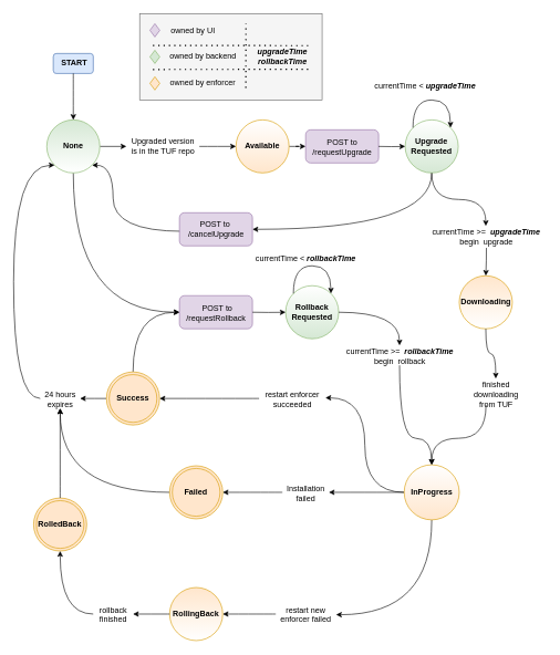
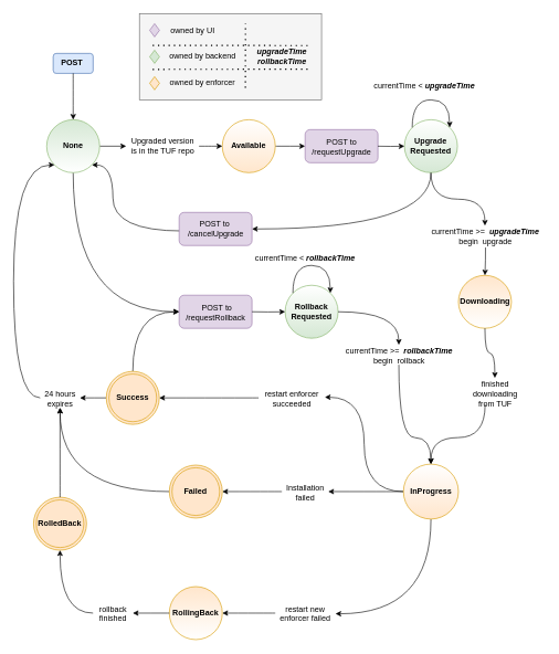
  <mxCell id="0" />
  <mxCell id="1" parent="0" />
  <mxCell id="2" value="" style="group;fillColor=#dae8fc;strokeColor=#6c8ebf;direction=west;rounded=1;glass=0;shadow=0;sketch=0;" parent="1" vertex="1" connectable="0"><mxGeometry x="80" y="80" width="60" height="30" as="geometry" /></mxCell>
  <mxCell id="3" value="" style="rounded=1;whiteSpace=wrap;html=1;fillColor=#dae8fc;strokeColor=#6c8ebf;direction=west;" parent="2" vertex="1"><mxGeometry width="60" height="30" as="geometry" /></mxCell>
- <mxCell id="4" value="&lt;b&gt;START&lt;/b&gt;" style="text;html=1;resizable=0;points=[];autosize=1;align=left;verticalAlign=top;spacingTop=-4;direction=west;" parent="2" vertex="1"><mxGeometry x="9.833" y="4.833" width="50" height="20" as="geometry" /></mxCell>
+ <mxCell id="4" value="&lt;b&gt;POST&lt;/b&gt;" style="text;html=1;resizable=0;points=[];autosize=1;align=left;verticalAlign=top;spacingTop=-4;direction=west;" parent="2" vertex="1"><mxGeometry x="9.833" y="4.833" width="50" height="20" as="geometry" /></mxCell>
  <mxCell id="5" style="edgeStyle=orthogonalEdgeStyle;curved=1;orthogonalLoop=1;jettySize=auto;html=1;entryX=0;entryY=0.5;entryDx=0;entryDy=0;" edge="1" parent="1" source="6" target="49"><mxGeometry relative="1" as="geometry" /></mxCell>
- <mxCell id="6" value="&lt;b&gt;Available&lt;/b&gt;" style="ellipse;whiteSpace=wrap;html=1;aspect=fixed;fillColor=#ffe6cc;strokeColor=#d79b00;direction=west;gradientColor=#ffffff;" parent="1" vertex="1"><mxGeometry x="355.17" y="180" width="80" height="80" as="geometry" /></mxCell>
+ <mxCell id="6" value="&lt;b&gt;Available&lt;/b&gt;" style="ellipse;whiteSpace=wrap;html=1;aspect=fixed;fillColor=#ffe6cc;strokeColor=#d79b00;direction=west;gradientColor=#ffffff;" parent="1" vertex="1"><mxGeometry x="335.17" y="180" width="80" height="80" as="geometry" /></mxCell>
  <mxCell id="7" style="edgeStyle=orthogonalEdgeStyle;curved=1;orthogonalLoop=1;jettySize=auto;html=1;startArrow=none;startFill=0;endArrow=classic;endFill=1;entryX=0.5;entryY=1;entryDx=0;entryDy=0;" parent="1" source="31" target="39" edge="1"><mxGeometry relative="1" as="geometry"><Array as="points"><mxPoint x="732" y="660" /><mxPoint x="650" y="660" /></Array></mxGeometry></mxCell>
  <mxCell id="8" value="&lt;b&gt;Downloading&lt;/b&gt;" style="ellipse;whiteSpace=wrap;html=1;aspect=fixed;fillColor=#ffe6cc;strokeColor=#d79b00;direction=east;gradientColor=#ffffff;" parent="1" vertex="1"><mxGeometry x="691.67" y="415" width="80" height="80" as="geometry" /></mxCell>
  <mxCell id="9" style="edgeStyle=orthogonalEdgeStyle;curved=1;orthogonalLoop=1;jettySize=auto;html=1;startArrow=none;startFill=0;endArrow=classic;endFill=1;entryX=0.5;entryY=0;entryDx=0;entryDy=0;exitX=0.495;exitY=-0.1;exitDx=0;exitDy=0;exitPerimeter=0;" parent="1" source="29" target="8" edge="1"><mxGeometry relative="1" as="geometry"><mxPoint x="650.17" y="370" as="sourcePoint" /></mxGeometry></mxCell>
  <mxCell id="10" style="edgeStyle=orthogonalEdgeStyle;curved=1;orthogonalLoop=1;jettySize=auto;html=1;exitX=0;exitY=0.6;exitDx=0;exitDy=0;exitPerimeter=0;entryX=1;entryY=1;entryDx=0;entryDy=0;" edge="1" parent="1" source="54" target="25"><mxGeometry relative="1" as="geometry"><Array as="points"><mxPoint x="170" y="348" /><mxPoint x="170" y="248" /></Array></mxGeometry></mxCell>
  <mxCell id="11" style="edgeStyle=orthogonalEdgeStyle;curved=1;orthogonalLoop=1;jettySize=auto;html=1;entryX=1;entryY=0.5;entryDx=0;entryDy=0;exitX=0.5;exitY=0;exitDx=0;exitDy=0;" edge="1" parent="1" source="12" target="53"><mxGeometry relative="1" as="geometry" /></mxCell>
  <mxCell id="12" value="&lt;b&gt;Upgrade&lt;br&gt;Requested&lt;/b&gt;" style="ellipse;whiteSpace=wrap;html=1;aspect=fixed;fillColor=#d5e8d4;strokeColor=#82b366;direction=west;gradientColor=#ffffff;" parent="1" vertex="1"><mxGeometry x="610.17" y="180" width="80" height="80" as="geometry" /></mxCell>
  <mxCell id="13" value="&lt;b&gt;RolledBack&lt;/b&gt;" style="ellipse;shape=doubleEllipse;whiteSpace=wrap;html=1;aspect=fixed;fillColor=#ffe6cc;strokeColor=#d79b00;direction=west;" parent="1" vertex="1"><mxGeometry x="50.17" y="750" width="80" height="80" as="geometry" /></mxCell>
  <mxCell id="14" style="edgeStyle=orthogonalEdgeStyle;curved=1;orthogonalLoop=1;jettySize=auto;html=1;startArrow=none;startFill=0;endArrow=classic;endFill=1;" parent="1" source="16" target="42" edge="1"><mxGeometry relative="1" as="geometry" /></mxCell>
  <mxCell id="15" style="edgeStyle=orthogonalEdgeStyle;curved=1;orthogonalLoop=1;jettySize=auto;html=1;entryX=0;entryY=0.5;entryDx=0;entryDy=0;exitX=0.5;exitY=1;exitDx=0;exitDy=0;" edge="1" parent="1" source="16" target="57"><mxGeometry relative="1" as="geometry" /></mxCell>
  <mxCell id="16" value="&lt;b&gt;Success&lt;/b&gt;" style="ellipse;shape=doubleEllipse;whiteSpace=wrap;html=1;aspect=fixed;fillColor=#ffe6cc;strokeColor=#d79b00;direction=west;" parent="1" vertex="1"><mxGeometry x="160" y="560" width="80" height="80" as="geometry" /></mxCell>
  <mxCell id="17" style="edgeStyle=orthogonalEdgeStyle;curved=1;orthogonalLoop=1;jettySize=auto;html=1;startArrow=none;startFill=0;endArrow=classic;endFill=1;entryX=1;entryY=0.5;entryDx=0;entryDy=0;" parent="1" source="40" target="21" edge="1"><mxGeometry relative="1" as="geometry" /></mxCell>
  <mxCell id="18" value="" style="edgeStyle=orthogonalEdgeStyle;curved=1;orthogonalLoop=1;jettySize=auto;html=1;startArrow=none;startFill=0;endArrow=classic;endFill=1;entryX=0;entryY=0.5;entryDx=0;entryDy=0;" parent="1" source="26" target="16" edge="1"><mxGeometry relative="1" as="geometry"><mxPoint x="290.17" y="610" as="targetPoint" /></mxGeometry></mxCell>
  <mxCell id="19" style="edgeStyle=orthogonalEdgeStyle;curved=1;orthogonalLoop=1;jettySize=auto;html=1;startArrow=none;startFill=0;endArrow=classic;endFill=1;entryX=0;entryY=0.5;entryDx=0;entryDy=0;" parent="1" source="35" target="34" edge="1"><mxGeometry relative="1" as="geometry" /></mxCell>
  <mxCell id="20" value="" style="edgeStyle=orthogonalEdgeStyle;curved=1;orthogonalLoop=1;jettySize=auto;html=1;startArrow=none;startFill=0;endArrow=classic;endFill=1;" parent="1" source="27" target="13" edge="1"><mxGeometry relative="1" as="geometry" /></mxCell>
  <mxCell id="21" value="&lt;b&gt;RollingBack&lt;/b&gt;" style="ellipse;whiteSpace=wrap;html=1;aspect=fixed;fillColor=#ffe6cc;strokeColor=#d79b00;direction=east;gradientColor=#ffffff;" parent="1" vertex="1"><mxGeometry x="255.17" y="885" width="80" height="80" as="geometry" /></mxCell>
  <mxCell id="22" style="edgeStyle=orthogonalEdgeStyle;curved=1;orthogonalLoop=1;jettySize=auto;html=1;entryX=1;entryY=0.5;entryDx=0;entryDy=0;startArrow=none;startFill=0;endArrow=classic;endFill=1;" parent="1" source="45" target="6" edge="1"><mxGeometry relative="1" as="geometry" /></mxCell>
  <mxCell id="23" style="edgeStyle=orthogonalEdgeStyle;rounded=0;orthogonalLoop=1;jettySize=auto;html=1;" edge="1" parent="1" source="25" target="45"><mxGeometry relative="1" as="geometry" /></mxCell>
  <mxCell id="24" style="edgeStyle=orthogonalEdgeStyle;curved=1;orthogonalLoop=1;jettySize=auto;html=1;entryX=0;entryY=0.5;entryDx=0;entryDy=0;exitX=0.5;exitY=1;exitDx=0;exitDy=0;" edge="1" parent="1" source="25" target="57"><mxGeometry relative="1" as="geometry" /></mxCell>
  <mxCell id="25" value="&lt;b&gt;None&lt;/b&gt;" style="ellipse;whiteSpace=wrap;html=1;aspect=fixed;labelBackgroundColor=none;fillColor=#d5e8d4;strokeColor=#82b366;direction=east;gradientColor=#ffffff;" parent="1" vertex="1"><mxGeometry x="70" y="180" width="80" height="80" as="geometry" /></mxCell>
  <mxCell id="26" value="restart enforcer &lt;br&gt;succeeded" style="text;html=1;resizable=0;points=[];autosize=1;align=center;verticalAlign=top;spacingTop=-4;direction=west;" parent="1" vertex="1"><mxGeometry x="390" y="585" width="100" height="30" as="geometry" /></mxCell>
  <mxCell id="27" value="rollback&lt;br&gt;finished&lt;br&gt;" style="text;html=1;resizable=0;points=[];autosize=1;align=center;verticalAlign=top;spacingTop=-4;direction=west;" parent="1" vertex="1"><mxGeometry x="140" y="910" width="60" height="30" as="geometry" /></mxCell>
  <mxCell id="28" value="" style="edgeStyle=orthogonalEdgeStyle;curved=1;orthogonalLoop=1;jettySize=auto;html=1;startArrow=none;startFill=0;endArrow=classic;endFill=1;" parent="1" source="21" target="27" edge="1"><mxGeometry relative="1" as="geometry"><mxPoint x="170.17" y="890" as="sourcePoint" /><mxPoint x="170.17" y="950" as="targetPoint" /></mxGeometry></mxCell>
  <mxCell id="29" value="currentTime &amp;gt;=&amp;nbsp; &lt;b&gt;&lt;i&gt;upgradeTime&lt;/i&gt;&lt;/b&gt;&lt;br&gt;begin&amp;nbsp; upgrade" style="text;html=1;resizable=0;points=[];autosize=1;align=center;verticalAlign=top;spacingTop=-4;direction=west;" parent="1" vertex="1"><mxGeometry x="641.67" y="340" width="180" height="30" as="geometry" /></mxCell>
  <mxCell id="30" style="edgeStyle=orthogonalEdgeStyle;curved=1;orthogonalLoop=1;jettySize=auto;html=1;startArrow=none;startFill=0;endArrow=classic;endFill=1;" parent="1" source="12" target="29" edge="1"><mxGeometry relative="1" as="geometry"><mxPoint x="750.17" y="190" as="sourcePoint" /><mxPoint x="650.17" y="340" as="targetPoint" /></mxGeometry></mxCell>
  <mxCell id="31" value="finished &lt;br&gt;downloading&lt;br&gt;from TUF" style="text;html=1;resizable=0;points=[];autosize=1;align=center;verticalAlign=top;spacingTop=-4;direction=west;" parent="1" vertex="1"><mxGeometry x="706.67" y="570" width="80" height="40" as="geometry" /></mxCell>
  <mxCell id="32" style="edgeStyle=orthogonalEdgeStyle;curved=1;orthogonalLoop=1;jettySize=auto;html=1;startArrow=none;startFill=0;endArrow=classic;endFill=1;" parent="1" source="8" target="31" edge="1"><mxGeometry relative="1" as="geometry"><mxPoint x="710.17" y="480" as="sourcePoint" /><mxPoint x="710.17" y="550" as="targetPoint" /></mxGeometry></mxCell>
  <mxCell id="33" style="edgeStyle=orthogonalEdgeStyle;curved=1;orthogonalLoop=1;jettySize=auto;html=1;startArrow=none;startFill=0;endArrow=classic;endFill=1;" parent="1" source="34" target="42" edge="1"><mxGeometry relative="1" as="geometry" /></mxCell>
  <mxCell id="34" value="&lt;b&gt;Failed&lt;/b&gt;" style="ellipse;shape=doubleEllipse;whiteSpace=wrap;html=1;aspect=fixed;fillColor=#ffe6cc;strokeColor=#d79b00;direction=west;" parent="1" vertex="1"><mxGeometry x="255.17" y="701.5" width="80" height="80" as="geometry" /></mxCell>
  <mxCell id="35" value="Installation&lt;br&gt;failed" style="text;html=1;resizable=0;points=[];autosize=1;align=center;verticalAlign=top;spacingTop=-4;direction=west;" parent="1" vertex="1"><mxGeometry x="425.17" y="726.5" width="70" height="30" as="geometry" /></mxCell>
  <mxCell id="36" style="edgeStyle=orthogonalEdgeStyle;curved=1;orthogonalLoop=1;jettySize=auto;html=1;exitX=1;exitY=0.5;exitDx=0;exitDy=0;entryX=0;entryY=0.5;entryDx=0;entryDy=0;startArrow=none;startFill=0;endArrow=classic;endFill=1;" parent="1" source="39" target="35" edge="1"><mxGeometry relative="1" as="geometry"><mxPoint x="105.17" y="638" as="sourcePoint" /><mxPoint x="410.17" y="750" as="targetPoint" /></mxGeometry></mxCell>
  <mxCell id="37" style="edgeStyle=orthogonalEdgeStyle;curved=1;orthogonalLoop=1;jettySize=auto;html=1;exitX=1;exitY=0.5;exitDx=0;exitDy=0;entryX=0;entryY=0.533;entryDx=0;entryDy=0;entryPerimeter=0;" edge="1" parent="1" source="39" target="26"><mxGeometry relative="1" as="geometry" /></mxCell>
  <mxCell id="38" style="edgeStyle=orthogonalEdgeStyle;curved=1;orthogonalLoop=1;jettySize=auto;html=1;entryX=-0.01;entryY=0.467;entryDx=0;entryDy=0;entryPerimeter=0;exitX=0.5;exitY=0;exitDx=0;exitDy=0;" edge="1" parent="1" source="39" target="40"><mxGeometry relative="1" as="geometry" /></mxCell>
  <mxCell id="39" value="&lt;b&gt;InProgress&lt;/b&gt;" style="ellipse;whiteSpace=wrap;html=1;aspect=fixed;fillColor=#ffe6cc;strokeColor=#d79b00;direction=west;gradientColor=#ffffff;" parent="1" vertex="1"><mxGeometry x="608.67" y="700" width="83" height="83" as="geometry" /></mxCell>
  <mxCell id="40" value="restart new &lt;br&gt;enforcer failed" style="text;html=1;resizable=0;points=[];autosize=1;align=center;verticalAlign=top;spacingTop=-4;direction=west;" parent="1" vertex="1"><mxGeometry x="415.17" y="910" width="90" height="30" as="geometry" /></mxCell>
  <mxCell id="41" style="edgeStyle=orthogonalEdgeStyle;curved=1;orthogonalLoop=1;jettySize=auto;html=1;entryX=0;entryY=1;entryDx=0;entryDy=0;" edge="1" parent="1" source="42" target="25"><mxGeometry relative="1" as="geometry"><Array as="points"><mxPoint x="20" y="600" /><mxPoint x="20" y="248" /></Array></mxGeometry></mxCell>
  <mxCell id="42" value="24 hours&lt;br&gt;expires" style="text;html=1;resizable=0;points=[];autosize=1;align=center;verticalAlign=top;spacingTop=-4;direction=west;" parent="1" vertex="1"><mxGeometry x="60.17" y="585" width="60" height="30" as="geometry" /></mxCell>
  <mxCell id="43" style="edgeStyle=orthogonalEdgeStyle;curved=1;orthogonalLoop=1;jettySize=auto;html=1;startArrow=none;startFill=0;endArrow=classic;endFill=1;" parent="1" source="13" target="42" edge="1"><mxGeometry relative="1" as="geometry"><mxPoint x="490.169" y="914.667" as="sourcePoint" /><mxPoint x="579.837" y="489.667" as="targetPoint" /></mxGeometry></mxCell>
  <mxCell id="44" value="" style="edgeStyle=orthogonalEdgeStyle;curved=1;orthogonalLoop=1;jettySize=auto;html=1;startArrow=none;startFill=0;endArrow=classic;endFill=1;exitX=0.5;exitY=0;exitDx=0;exitDy=0;" parent="1" source="3" target="25" edge="1"><mxGeometry relative="1" as="geometry"><mxPoint x="530.003" y="324.833" as="targetPoint" /></mxGeometry></mxCell>
  <mxCell id="45" value="Upgraded version&lt;br&gt;is in the TUF repo" style="text;html=1;align=center;verticalAlign=middle;resizable=0;points=[];autosize=1;" vertex="1" parent="1"><mxGeometry x="190" y="205" width="110" height="30" as="geometry" /></mxCell>
  <mxCell id="46" style="edgeStyle=orthogonalEdgeStyle;orthogonalLoop=1;jettySize=auto;html=1;exitX=1;exitY=1;exitDx=0;exitDy=0;entryX=0;entryY=1;entryDx=0;entryDy=0;curved=1;" edge="1" parent="1" source="12" target="12"><mxGeometry relative="1" as="geometry"><Array as="points"><mxPoint x="622.17" y="150" /><mxPoint x="678.17" y="150" /></Array></mxGeometry></mxCell>
  <mxCell id="47" value="currentTime &amp;lt; &lt;b&gt;&lt;i&gt;upgradeTime&lt;/i&gt;&lt;/b&gt;" style="text;html=1;align=center;verticalAlign=middle;resizable=0;points=[];autosize=1;" vertex="1" parent="1"><mxGeometry x="555.17" y="120" width="170" height="20" as="geometry" /></mxCell>
  <mxCell id="48" value="" style="group" vertex="1" connectable="0" parent="1"><mxGeometry x="460.17" y="195" width="110" height="50" as="geometry" /></mxCell>
  <mxCell id="49" value="" style="rounded=1;whiteSpace=wrap;html=1;fillColor=#e1d5e7;strokeColor=#9673a6;" vertex="1" parent="48"><mxGeometry width="110" height="50" as="geometry" /></mxCell>
  <mxCell id="50" value="POST to &lt;br&gt;/requestUpgrade" style="text;html=1;resizable=0;points=[];autosize=1;align=center;verticalAlign=top;spacingTop=-4;direction=west;" parent="48" vertex="1"><mxGeometry x="5" y="10" width="100" height="30" as="geometry" /></mxCell>
  <mxCell id="51" style="edgeStyle=orthogonalEdgeStyle;curved=1;orthogonalLoop=1;jettySize=auto;html=1;entryX=1;entryY=0.5;entryDx=0;entryDy=0;" edge="1" parent="1" target="12"><mxGeometry relative="1" as="geometry"><mxPoint x="570" y="220" as="sourcePoint" /></mxGeometry></mxCell>
  <mxCell id="52" value="" style="group" vertex="1" connectable="0" parent="1"><mxGeometry x="270" y="320" width="110" height="50" as="geometry" /></mxCell>
  <mxCell id="53" value="" style="rounded=1;whiteSpace=wrap;html=1;fillColor=#e1d5e7;strokeColor=#9673a6;" vertex="1" parent="52"><mxGeometry width="110" height="50" as="geometry" /></mxCell>
  <mxCell id="54" value="POST to&amp;nbsp;&lt;br&gt;/cancelUpgrade" style="text;html=1;align=center;verticalAlign=middle;resizable=0;points=[];autosize=1;" vertex="1" parent="52"><mxGeometry x="5" y="10" width="100" height="30" as="geometry" /></mxCell>
  <mxCell id="55" value="&lt;b&gt;Rollback&lt;br&gt;Requested&lt;/b&gt;" style="ellipse;whiteSpace=wrap;html=1;aspect=fixed;fillColor=#d5e8d4;strokeColor=#82b366;direction=west;gradientColor=#ffffff;" vertex="1" parent="1"><mxGeometry x="430" y="430" width="80" height="80" as="geometry" /></mxCell>
  <mxCell id="56" value="" style="group" vertex="1" connectable="0" parent="1"><mxGeometry x="270" y="445" width="110" height="50" as="geometry" /></mxCell>
  <mxCell id="57" value="" style="rounded=1;whiteSpace=wrap;html=1;fillColor=#e1d5e7;strokeColor=#9673a6;" vertex="1" parent="56"><mxGeometry width="110" height="50" as="geometry" /></mxCell>
  <mxCell id="58" value="&amp;nbsp;POST to &lt;br&gt;/requestRollback" style="text;html=1;resizable=0;points=[];autosize=1;align=center;verticalAlign=top;spacingTop=-4;direction=west;" vertex="1" parent="56"><mxGeometry x="5" y="10" width="100" height="30" as="geometry" /></mxCell>
  <mxCell id="59" style="edgeStyle=orthogonalEdgeStyle;curved=1;orthogonalLoop=1;jettySize=auto;html=1;entryX=1;entryY=0.5;entryDx=0;entryDy=0;" edge="1" parent="1" target="55"><mxGeometry relative="1" as="geometry"><mxPoint x="380" y="470" as="sourcePoint" /></mxGeometry></mxCell>
  <mxCell id="60" style="edgeStyle=orthogonalEdgeStyle;curved=1;orthogonalLoop=1;jettySize=auto;html=1;exitX=1;exitY=1;exitDx=0;exitDy=0;entryX=0;entryY=1;entryDx=0;entryDy=0;" edge="1" parent="1" source="55" target="55"><mxGeometry relative="1" as="geometry"><Array as="points"><mxPoint x="442" y="400" /><mxPoint x="498" y="400" /></Array></mxGeometry></mxCell>
  <mxCell id="61" value="currentTime &amp;lt; &lt;b&gt;&lt;i&gt;rollbackTime&lt;/i&gt;&lt;/b&gt;" style="text;html=1;align=center;verticalAlign=middle;resizable=0;points=[];autosize=1;" vertex="1" parent="1"><mxGeometry x="375.17" y="380" width="170" height="20" as="geometry" /></mxCell>
  <mxCell id="62" style="edgeStyle=orthogonalEdgeStyle;curved=1;orthogonalLoop=1;jettySize=auto;html=1;" edge="1" parent="1" source="63" target="39"><mxGeometry relative="1" as="geometry"><mxPoint x="650" y="700" as="targetPoint" /><mxPoint x="602" y="560" as="sourcePoint" /><Array as="points"><mxPoint x="602" y="660" /><mxPoint x="650" y="660" /></Array></mxGeometry></mxCell>
  <mxCell id="63" value="currentTime &amp;gt;=&amp;nbsp; &lt;b&gt;&lt;i&gt;rollbackTime&lt;/i&gt;&lt;/b&gt;&lt;br&gt;begin&amp;nbsp; rollback" style="text;html=1;resizable=0;points=[];autosize=1;align=center;verticalAlign=top;spacingTop=-4;direction=west;" vertex="1" parent="1"><mxGeometry x="511.67" y="520" width="180" height="30" as="geometry" /></mxCell>
  <mxCell id="64" style="edgeStyle=orthogonalEdgeStyle;curved=1;orthogonalLoop=1;jettySize=auto;html=1;entryX=0.5;entryY=1;entryDx=0;entryDy=0;" edge="1" parent="1" source="55" target="63"><mxGeometry relative="1" as="geometry"><mxPoint x="510" y="470" as="sourcePoint" /><mxPoint x="650.17" y="700" as="targetPoint" /></mxGeometry></mxCell>
  <mxCell id="65" value="" style="group" vertex="1" connectable="0" parent="1"><mxGeometry x="210" y="20" width="275" height="130" as="geometry" /></mxCell>
  <mxCell id="66" value="" style="rounded=0;whiteSpace=wrap;html=1;shadow=0;glass=0;sketch=0;strokeColor=#666666;fillColor=#f5f5f5;align=center;fontColor=#333333;" vertex="1" parent="65"><mxGeometry width="275" height="130" as="geometry" /></mxCell>
  <mxCell id="67" value="owned by UI" style="text;html=1;align=center;verticalAlign=middle;resizable=0;points=[];autosize=1;" vertex="1" parent="65"><mxGeometry x="40.0" y="15" width="80" height="20" as="geometry" /></mxCell>
  <mxCell id="68" value="owned by backend" style="text;html=1;align=center;verticalAlign=middle;resizable=0;points=[];autosize=1;" vertex="1" parent="65"><mxGeometry x="35.17" y="55" width="120" height="20" as="geometry" /></mxCell>
  <mxCell id="69" value="owned by enforcer" style="text;html=1;align=center;verticalAlign=middle;resizable=0;points=[];autosize=1;" vertex="1" parent="65"><mxGeometry x="40.17" y="95" width="110" height="20" as="geometry" /></mxCell>
  <mxCell id="70" value="" style="rhombus;whiteSpace=wrap;html=1;fillColor=#e1d5e7;align=center;strokeColor=#9673a6;" vertex="1" parent="65"><mxGeometry x="15.51" y="15" width="14.83" height="20" as="geometry" /></mxCell>
  <mxCell id="71" value="" style="rhombus;whiteSpace=wrap;html=1;fillColor=#d5e8d4;align=center;strokeColor=#82b366;" vertex="1" parent="65"><mxGeometry x="15.51" y="55" width="14.83" height="20" as="geometry" /></mxCell>
  <mxCell id="72" value="" style="rhombus;whiteSpace=wrap;html=1;fillColor=#ffe6cc;align=center;strokeColor=#d79b00;" vertex="1" parent="65"><mxGeometry x="15.51" y="95" width="14.83" height="20" as="geometry" /></mxCell>
  <mxCell id="73" value="&lt;b&gt;&lt;i&gt;upgradeTime&lt;br&gt;rollbackTime&lt;/i&gt;&lt;/b&gt;" style="text;html=1;align=center;verticalAlign=middle;resizable=0;points=[];autosize=1;" vertex="1" parent="65"><mxGeometry x="170" y="50" width="90" height="30" as="geometry" /></mxCell>
  <mxCell id="74" value="" style="endArrow=none;dashed=1;html=1;dashPattern=1 3;strokeWidth=2;entryX=0.935;entryY=-0.065;entryDx=0;entryDy=0;entryPerimeter=0;" edge="1" parent="65" target="73"><mxGeometry width="50" height="50" relative="1" as="geometry"><mxPoint x="20" y="48" as="sourcePoint" /><mxPoint x="170.17" y="50" as="targetPoint" /></mxGeometry></mxCell>
  <mxCell id="75" value="" style="endArrow=none;dashed=1;html=1;dashPattern=1 3;strokeWidth=2;entryX=0.935;entryY=-0.065;entryDx=0;entryDy=0;entryPerimeter=0;" edge="1" parent="65"><mxGeometry width="50" height="50" relative="1" as="geometry"><mxPoint x="20" y="84" as="sourcePoint" /><mxPoint x="260.0" y="83.81" as="targetPoint" /></mxGeometry></mxCell>
  <mxCell id="76" value="" style="endArrow=none;dashed=1;html=1;dashPattern=1 3;strokeWidth=2;entryX=0.935;entryY=-0.065;entryDx=0;entryDy=0;entryPerimeter=0;" edge="1" parent="65"><mxGeometry width="50" height="50" relative="1" as="geometry"><mxPoint x="160" y="111.95" as="sourcePoint" /><mxPoint x="160.15" y="15.0" as="targetPoint" /></mxGeometry></mxCell>
